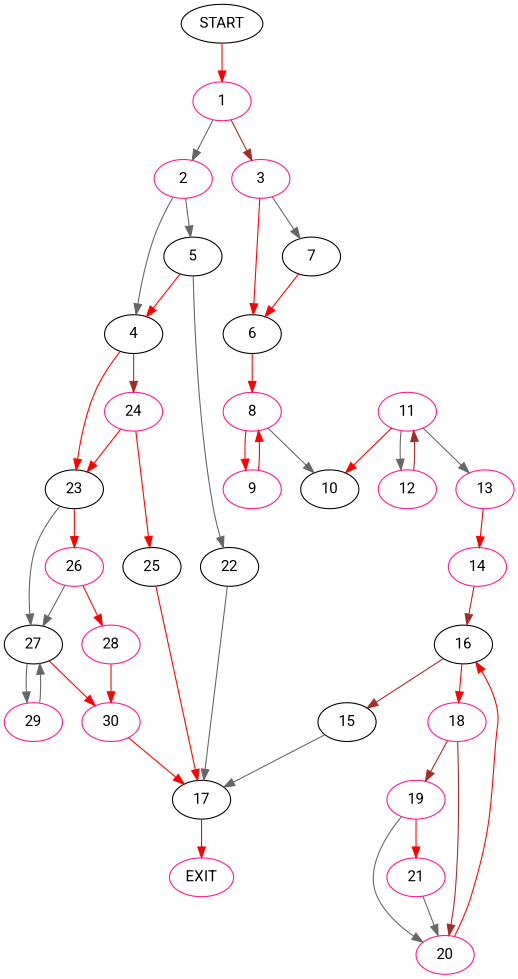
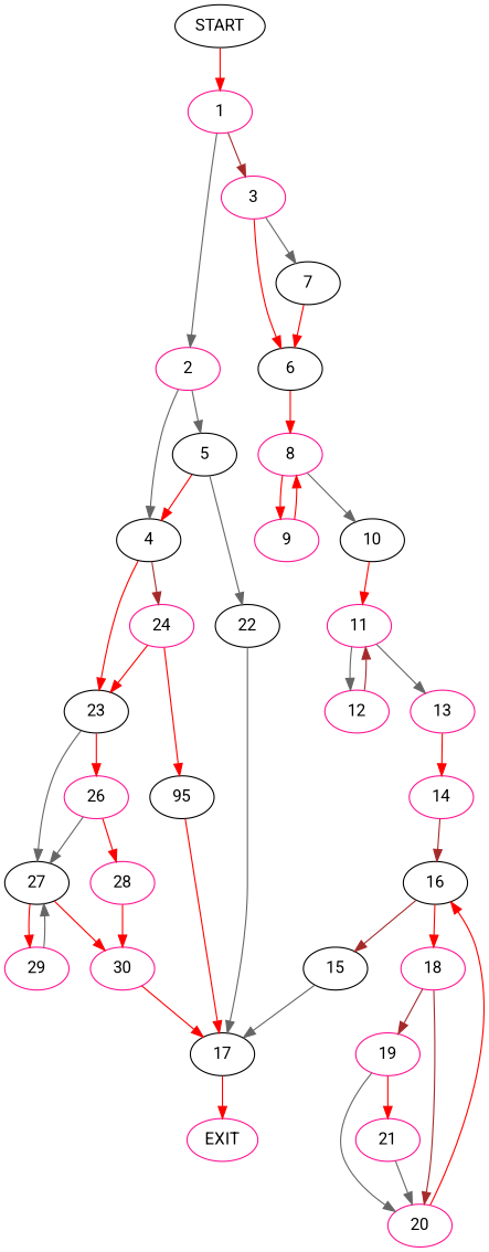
  digraph {
    fontname=Roboto
    node [color=deeppink fontname=Roboto]
    edge [color=red fontname=Roboto]
    n1 [color=black label=START]
    1
    2
    3
    n5 [label=EXIT]
    4 [color=black]
    5 [color=black]
    6 [color=black]
    7 [color=black]
    23 [color=black]
    24
    22 [color=black]
    8
    26
    27 [color=black]
-   25 [color=black]
+   25 [color=black label=95]
    17 [color=black]
    9
    10 [color=black]
    11
    12
    13
    14
    16 [color=black]
    15 [color=black]
    18
    19
    20
    21
    28
    29
    30
    n1 -> 1
    1 -> 2 [color=gray40]
    1 -> 3 [color=brown]
    2 -> 4 [color=gray40]
    2 -> 5 [color=gray40]
    3 -> 6
    3 -> 7 [color=gray40]
    4 -> 23
    4 -> 24 [color=brown]
    5 -> 4
    5 -> 22 [color=gray40]
    6 -> 8
    7 -> 6
    23 -> 26
    23 -> 27 [color=gray40]
    24 -> 23
    24 -> 25
    22 -> 17 [color=gray40]
    8 -> 9
    8 -> 10 [color=gray40]
    26 -> 27 [color=gray40]
    26 -> 28
-   27 -> 29 [color=gray40]
+   27 -> 29
    27 -> 30
    25 -> 17
    17 -> n5
    9 -> 8
-   11 -> 10
+   10 -> 11
    11 -> 12 [color=gray40]
    11 -> 13 [color=gray40]
    12 -> 11 [color=brown]
    13 -> 14
    14 -> 16 [color=brown]
    16 -> 15 [color=brown]
    16 -> 18
    15 -> 17 [color=gray40]
    18 -> 19 [color=brown]
    18 -> 20 [color=brown]
    19 -> 20 [color=gray40]
    19 -> 21
    20 -> 16
    21 -> 20 [color=gray40]
    28 -> 30
    29 -> 27 [color=gray40]
    30 -> 17
  }
